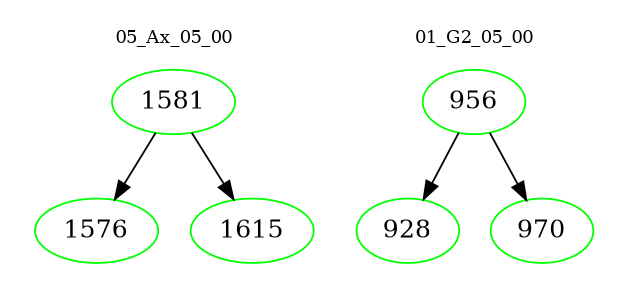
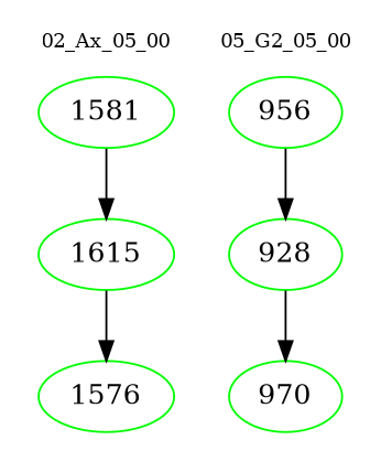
  digraph {
    node [color=green]
    edge [color=black]
    n1 [label=1581]
    n2 [label=1576]
    n3 [label=1615]
    n4 [label=956]
    n5 [label=928]
    n6 [label=970]
    subgraph cluster_1 {
      color=white
      fontsize=10
-     label="05_Ax_05_00"
+     label="02_Ax_05_00"
      n1
      n2
      n3
    }
    subgraph cluster_2 {
      color=white
      fontsize=10
-     label="01_G2_05_00"
+     label="05_G2_05_00"
      n4
      n5
      n6
    }
-   n1 -> n2
+   n3 -> n2
    n1 -> n3
    n4 -> n5
-   n4 -> n6
+   n5 -> n6
  }
